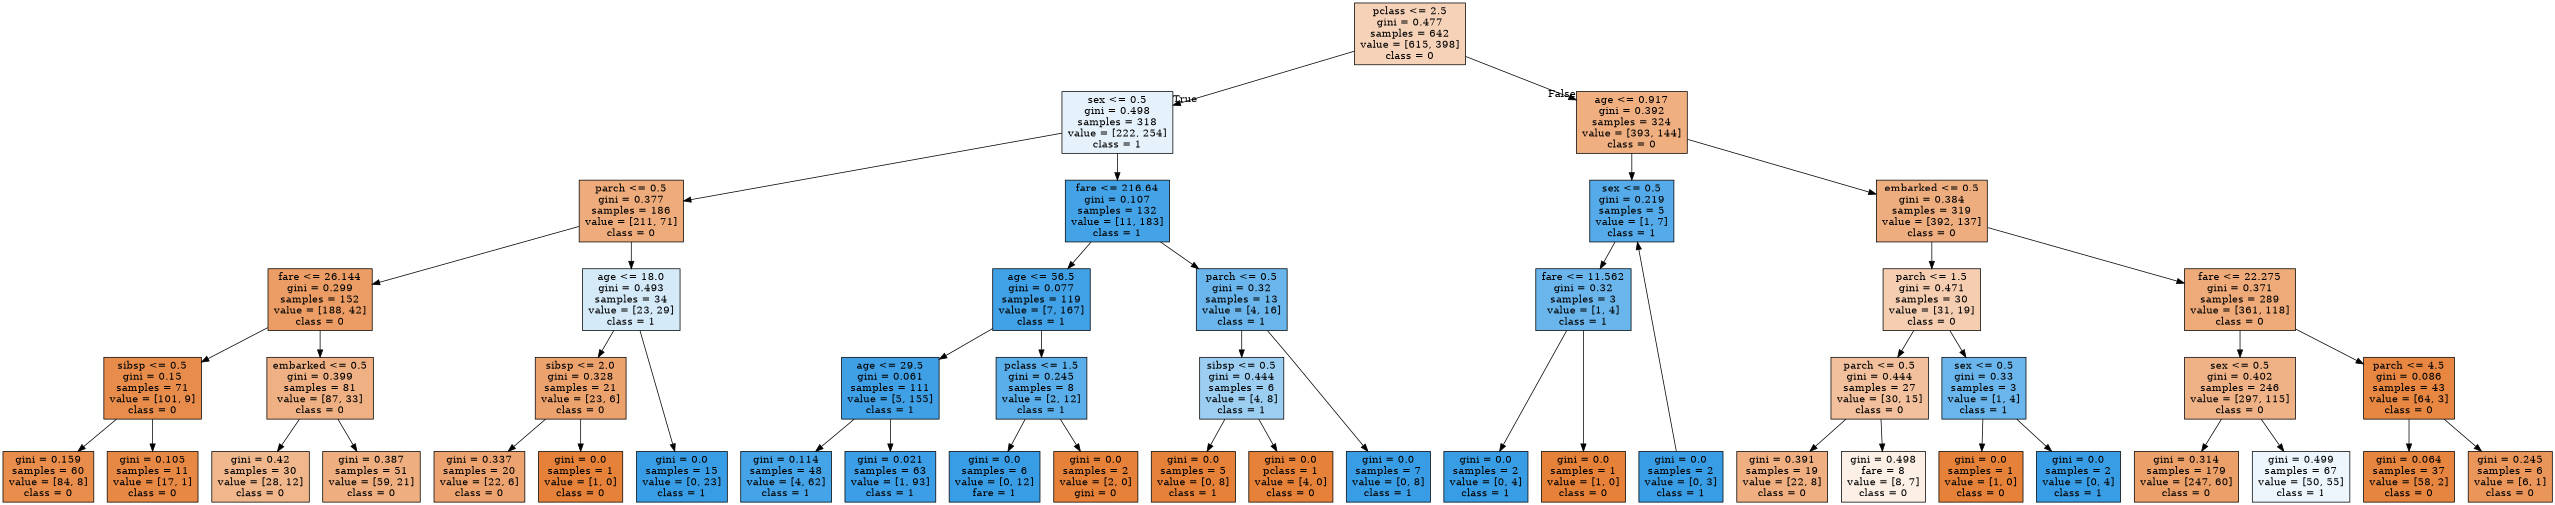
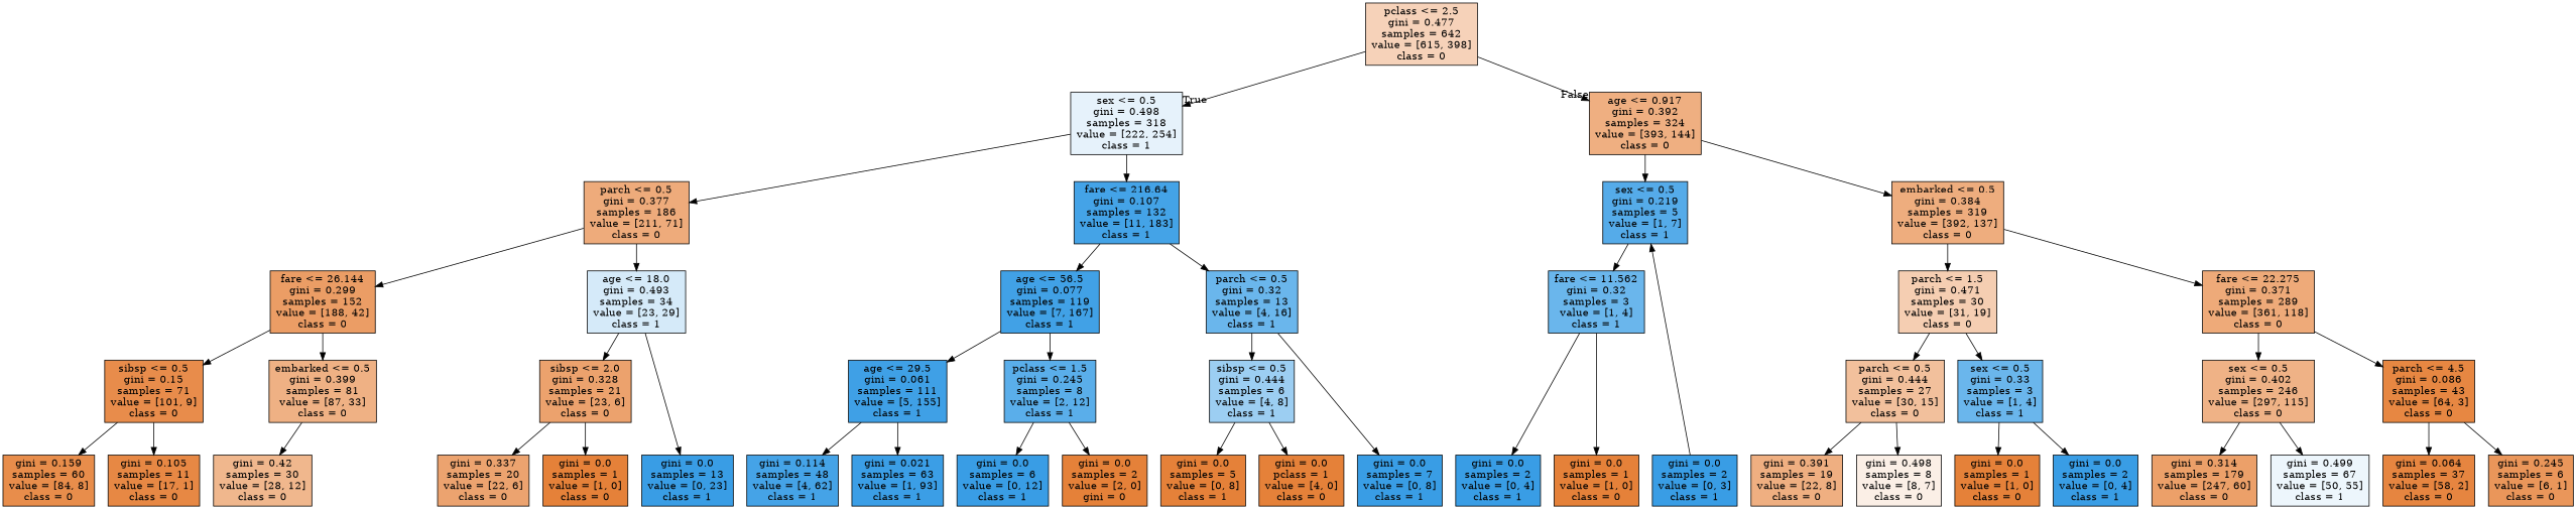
  digraph {
    ranksep=equally
    splines=polyline
    node [color=black fillcolor="#399de5ff" shape=box style=filled]
    n1 [fillcolor="#e581395a" label="pclass <= 2.5\ngini = 0.477\nsamples = 642\nvalue = [615, 398]\nclass = 0"]
    n2 [fillcolor="#399de520" label="sex <= 0.5\ngini = 0.498\nsamples = 318\nvalue = [222, 254]\nclass = 1"]
    n3 [fillcolor="#e58139a2" label="age <= 0.917\ngini = 0.392\nsamples = 324\nvalue = [393, 144]\nclass = 0"]
    n4 [fillcolor="#e58139a9" label="parch <= 0.5\ngini = 0.377\nsamples = 186\nvalue = [211, 71]\nclass = 0"]
    n5 [fillcolor="#399de5f0" label="fare <= 216.64\ngini = 0.107\nsamples = 132\nvalue = [11, 183]\nclass = 1"]
    n6 [fillcolor="#399de5db" label="sex <= 0.5\ngini = 0.219\nsamples = 5\nvalue = [1, 7]\nclass = 1"]
    n7 [fillcolor="#e58139a6" label="embarked <= 0.5\ngini = 0.384\nsamples = 319\nvalue = [392, 137]\nclass = 0"]
    n8 [fillcolor="#e58139c6" label="fare <= 26.144\ngini = 0.299\nsamples = 152\nvalue = [188, 42]\nclass = 0"]
    n9 [fillcolor="#399de535" label="age <= 18.0\ngini = 0.493\nsamples = 34\nvalue = [23, 29]\nclass = 1"]
    n10 [fillcolor="#399de5f4" label="age <= 56.5\ngini = 0.077\nsamples = 119\nvalue = [7, 167]\nclass = 1"]
    n11 [fillcolor="#399de5bf" label="parch <= 0.5\ngini = 0.32\nsamples = 13\nvalue = [4, 16]\nclass = 1"]
    n12 [fillcolor="#399de5bf" label="fare <= 11.562\ngini = 0.32\nsamples = 3\nvalue = [1, 4]\nclass = 1"]
    n13 [fillcolor="#e5813963" label="parch <= 1.5\ngini = 0.471\nsamples = 30\nvalue = [31, 19]\nclass = 0"]
    n14 [fillcolor="#e58139ac" label="fare <= 22.275\ngini = 0.371\nsamples = 289\nvalue = [361, 118]\nclass = 0"]
    n15 [fillcolor="#e58139e8" label="sibsp <= 0.5\ngini = 0.15\nsamples = 71\nvalue = [101, 9]\nclass = 0"]
    n16 [fillcolor="#e581399e" label="embarked <= 0.5\ngini = 0.399\nsamples = 81\nvalue = [87, 33]\nclass = 0"]
    n17 [fillcolor="#e58139bc" label="sibsp <= 2.0\ngini = 0.328\nsamples = 21\nvalue = [23, 6]\nclass = 0"]
    n18 [fillcolor="#399de5f7" label="age <= 29.5\ngini = 0.061\nsamples = 111\nvalue = [5, 155]\nclass = 1"]
    n19 [fillcolor="#399de5d4" label="pclass <= 1.5\ngini = 0.245\nsamples = 8\nvalue = [2, 12]\nclass = 1"]
    n20 [fillcolor="#399de57f" label="sibsp <= 0.5\ngini = 0.444\nsamples = 6\nvalue = [4, 8]\nclass = 1"]
    n21 [fillcolor="#e581397f" label="parch <= 0.5\ngini = 0.444\nsamples = 27\nvalue = [30, 15]\nclass = 0"]
    n22 [fillcolor="#399de5bf" label="sex <= 0.5\ngini = 0.33\nsamples = 3\nvalue = [1, 4]\nclass = 1"]
    n23 [fillcolor="#e581399c" label="sex <= 0.5\ngini = 0.402\nsamples = 246\nvalue = [297, 115]\nclass = 0"]
    n24 [fillcolor="#e58139f3" label="parch <= 4.5\ngini = 0.086\nsamples = 43\nvalue = [64, 3]\nclass = 0"]
    n25 [fillcolor="#e58139e7" label="gini = 0.159\nsamples = 60\nvalue = [84, 8]\nclass = 0"]
    n26 [fillcolor="#e58139f0" label="gini = 0.105\nsamples = 11\nvalue = [17, 1]\nclass = 0"]
    n27 [fillcolor="#e5813992" label="gini = 0.42\nsamples = 30\nvalue = [28, 12]\nclass = 0"]
-   n28 [fillcolor="#e58139a4" label="gini = 0.387\nsamples = 51\nvalue = [59, 21]\nclass = 0"]
-   n29 [label="gini = 0.0\nsamples = 15\nvalue = [0, 23]\nclass = 1"]
+   n29 [label="gini = 0.0\nsamples = 13\nvalue = [0, 23]\nclass = 1"]
    n30 [fillcolor="#e58139b9" label="gini = 0.337\nsamples = 20\nvalue = [22, 6]\nclass = 0"]
    n31 [fillcolor="#e58139ff" label="gini = 0.0\nsamples = 1\nvalue = [1, 0]\nclass = 0"]
    n32 [fillcolor="#399de5ef" label="gini = 0.114\nsamples = 48\nvalue = [4, 62]\nclass = 1"]
    n33 [fillcolor="#399de5fc" label="gini = 0.021\nsamples = 63\nvalue = [1, 93]\nclass = 1"]
-   n34 [label="gini = 0.0\nsamples = 6\nvalue = [0, 12]\nfare = 1"]
+   n34 [label="gini = 0.0\nsamples = 6\nvalue = [0, 12]\nclass = 1"]
    n35 [fillcolor="#e58139ff" label="gini = 0.0\nsamples = 2\nvalue = [2, 0]\ngini = 0"]
    n36 [fillcolor="#e58139ff" label="gini = 0.0\nsamples = 5\nvalue = [0, 8]\nclass = 1"]
    n37 [fillcolor="#e58139ff" label="gini = 0.0\npclass = 1\nvalue = [4, 0]\nclass = 0"]
    n38 [label="gini = 0.0\nsamples = 7\nvalue = [0, 8]\nclass = 1"]
    n39 [label="gini = 0.0\nsamples = 2\nvalue = [0, 4]\nclass = 1"]
    n40 [fillcolor="#e58139ff" label="gini = 0.0\nsamples = 1\nvalue = [1, 0]\nclass = 0"]
    n41 [label="gini = 0.0\nsamples = 2\nvalue = [0, 3]\nclass = 1"]
    n42 [fillcolor="#e58139a2" label="gini = 0.391\nsamples = 19\nvalue = [22, 8]\nclass = 0"]
-   n43 [fillcolor="#e5813920" label="gini = 0.498\nfare = 8\nvalue = [8, 7]\nclass = 0"]
+   n43 [fillcolor="#e5813920" label="gini = 0.498\nsamples = 8\nvalue = [8, 7]\nclass = 0"]
    n44 [fillcolor="#e58139ff" label="gini = 0.0\nsamples = 1\nvalue = [1, 0]\nclass = 0"]
    n45 [label="gini = 0.0\nsamples = 2\nvalue = [0, 4]\nclass = 1"]
    n46 [fillcolor="#e58139c1" label="gini = 0.314\nsamples = 179\nvalue = [247, 60]\nclass = 0"]
    n47 [fillcolor="#399de517" label="gini = 0.499\nsamples = 67\nvalue = [50, 55]\nclass = 1"]
    n48 [fillcolor="#e58139f6" label="gini = 0.064\nsamples = 37\nvalue = [58, 2]\nclass = 0"]
    n49 [fillcolor="#e58139d4" label="gini = 0.245\nsamples = 6\nvalue = [6, 1]\nclass = 0"]
    subgraph sub_1 {
      rank=same
      n1
    }
    subgraph sub_2 {
      rank=same
      n2
      n3
    }
    subgraph sub_3 {
      rank=same
      n4
      n5
      n6
      n7
    }
    subgraph sub_4 {
      rank=same
      n8
      n9
      n10
      n11
      n12
      n13
      n14
    }
    subgraph sub_5 {
      rank=same
      n15
      n16
      n17
      n18
      n19
      n20
      n21
      n22
      n23
      n24
    }
    subgraph sub_6 {
      rank=same
      n25
      n26
      n27
-     n28
      n29
      n30
      n31
      n32
      n33
      n34
      n35
      n36
      n37
      n38
      n39
      n40
      n41
      n42
      n43
      n44
      n45
      n46
      n47
      n48
      n49
    }
    n1 -> n2 [headlabel=True labelangle=45 labeldistance=2.5]
    n1 -> n3 [headlabel=False labelangle=-45 labeldistance=2.5]
    n2 -> n4
    n2 -> n5
    n3 -> n6
    n3 -> n7
    n4 -> n8
    n4 -> n9
    n5 -> n10
    n5 -> n11
    n6 -> n12
    n7 -> n13
    n7 -> n14
    n8 -> n15
    n8 -> n16
    n9 -> n17
    n9 -> n29
    n10 -> n18
    n10 -> n19
    n11 -> n20
    n11 -> n38
    n12 -> n39
    n12 -> n40
    n13 -> n21
    n13 -> n22
    n14 -> n23
    n14 -> n24
    n15 -> n25
    n15 -> n26
    n16 -> n27
-   n16 -> n28
    n17 -> n30
    n17 -> n31
    n18 -> n32
    n18 -> n33
    n19 -> n34
    n19 -> n35
    n20 -> n36
    n20 -> n37
    n21 -> n42
    n21 -> n43
    n22 -> n44
    n22 -> n45
    n23 -> n46
    n23 -> n47
    n24 -> n48
    n24 -> n49
    n41 -> n6
  }
